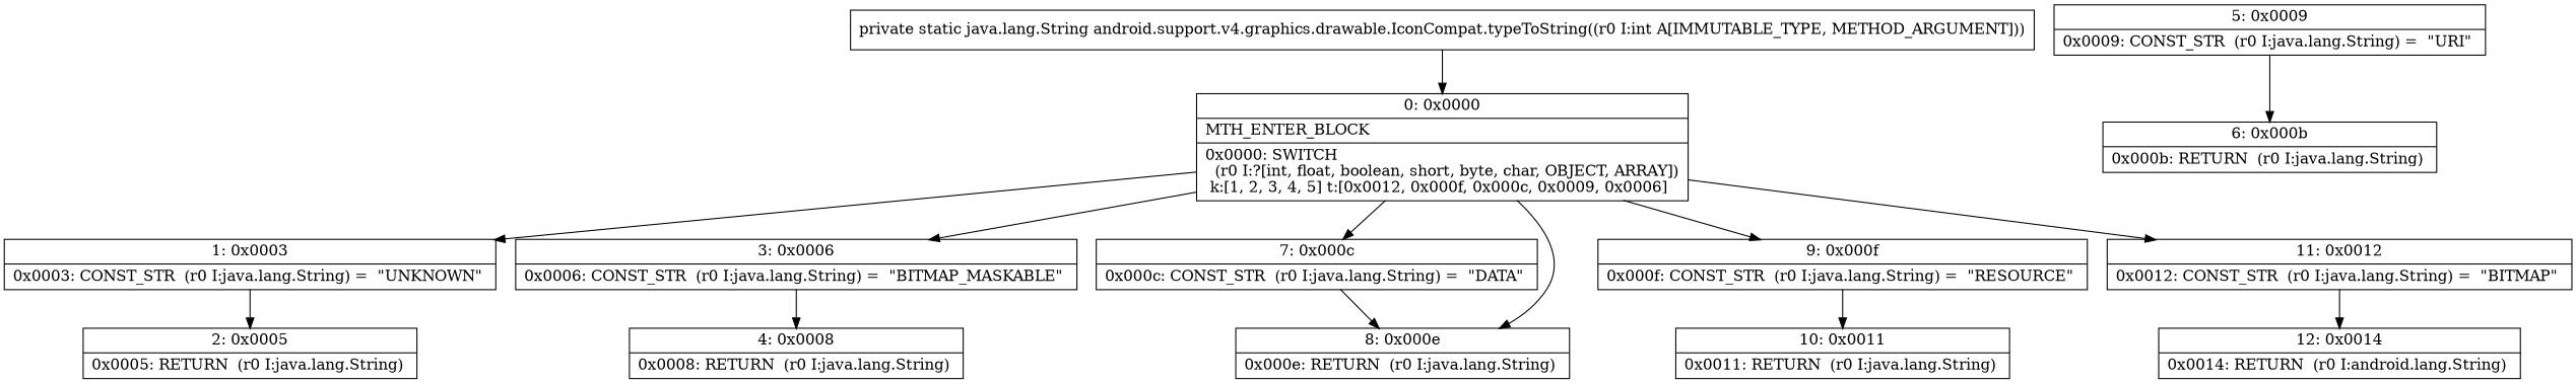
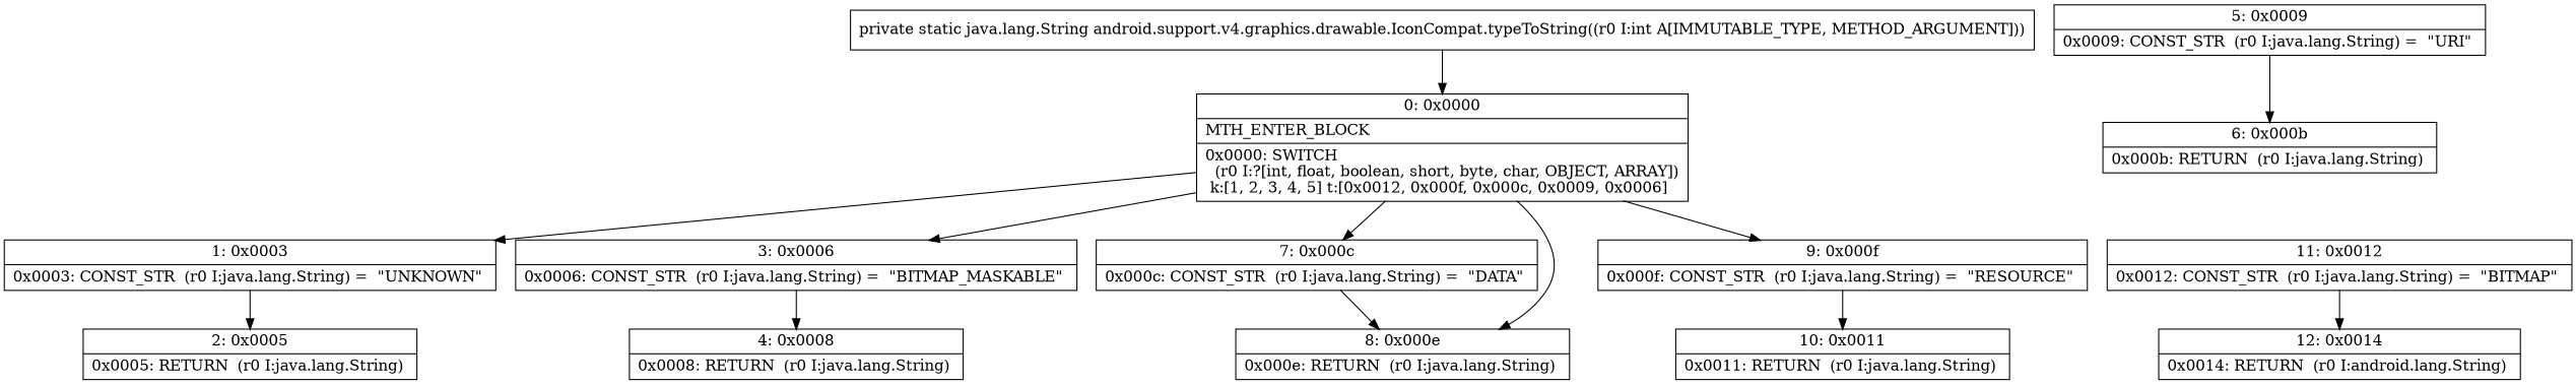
  digraph {
    node [shape=record]
    n1 [label="{0\:\ 0x0000|MTH_ENTER_BLOCK\l|0x0000: SWITCH  \l  (r0 I:?[int, float, boolean, short, byte, char, OBJECT, ARRAY])\l k:[1, 2, 3, 4, 5] t:[0x0012, 0x000f, 0x000c, 0x0009, 0x0006] \l}"]
    n2 [label="{1\:\ 0x0003|0x0003: CONST_STR  (r0 I:java.lang.String) =  \"UNKNOWN\" \l}"]
    n3 [label="{3\:\ 0x0006|0x0006: CONST_STR  (r0 I:java.lang.String) =  \"BITMAP_MASKABLE\" \l}"]
    n4 [label="{7\:\ 0x000c|0x000c: CONST_STR  (r0 I:java.lang.String) =  \"DATA\" \l}"]
    n5 [label="{9\:\ 0x000f|0x000f: CONST_STR  (r0 I:java.lang.String) =  \"RESOURCE\" \l}"]
    n6 [label="{11\:\ 0x0012|0x0012: CONST_STR  (r0 I:java.lang.String) =  \"BITMAP\" \l}"]
    n7 [label="{8\:\ 0x000e|0x000e: RETURN  (r0 I:java.lang.String) \l}"]
    n8 [label="{2\:\ 0x0005|0x0005: RETURN  (r0 I:java.lang.String) \l}"]
    n9 [label="{4\:\ 0x0008|0x0008: RETURN  (r0 I:java.lang.String) \l}"]
    n10 [label="{5\:\ 0x0009|0x0009: CONST_STR  (r0 I:java.lang.String) =  \"URI\" \l}"]
    n11 [label="{6\:\ 0x000b|0x000b: RETURN  (r0 I:java.lang.String) \l}"]
    n12 [label="{10\:\ 0x0011|0x0011: RETURN  (r0 I:java.lang.String) \l}"]
    n13 [label="{12\:\ 0x0014|0x0014: RETURN  (r0 I:android.lang.String) \l}"]
    n14 [label="{private static java.lang.String android.support.v4.graphics.drawable.IconCompat.typeToString((r0 I:int A[IMMUTABLE_TYPE, METHOD_ARGUMENT])) }"]
    n1 -> n2
    n1 -> n3
    n1 -> n4
    n1 -> n5
-   n1 -> n6
    n1 -> n7
    n2 -> n8
    n3 -> n9
    n4 -> n7
    n5 -> n12
    n6 -> n13
    n10 -> n11
    n14 -> n1
  }
